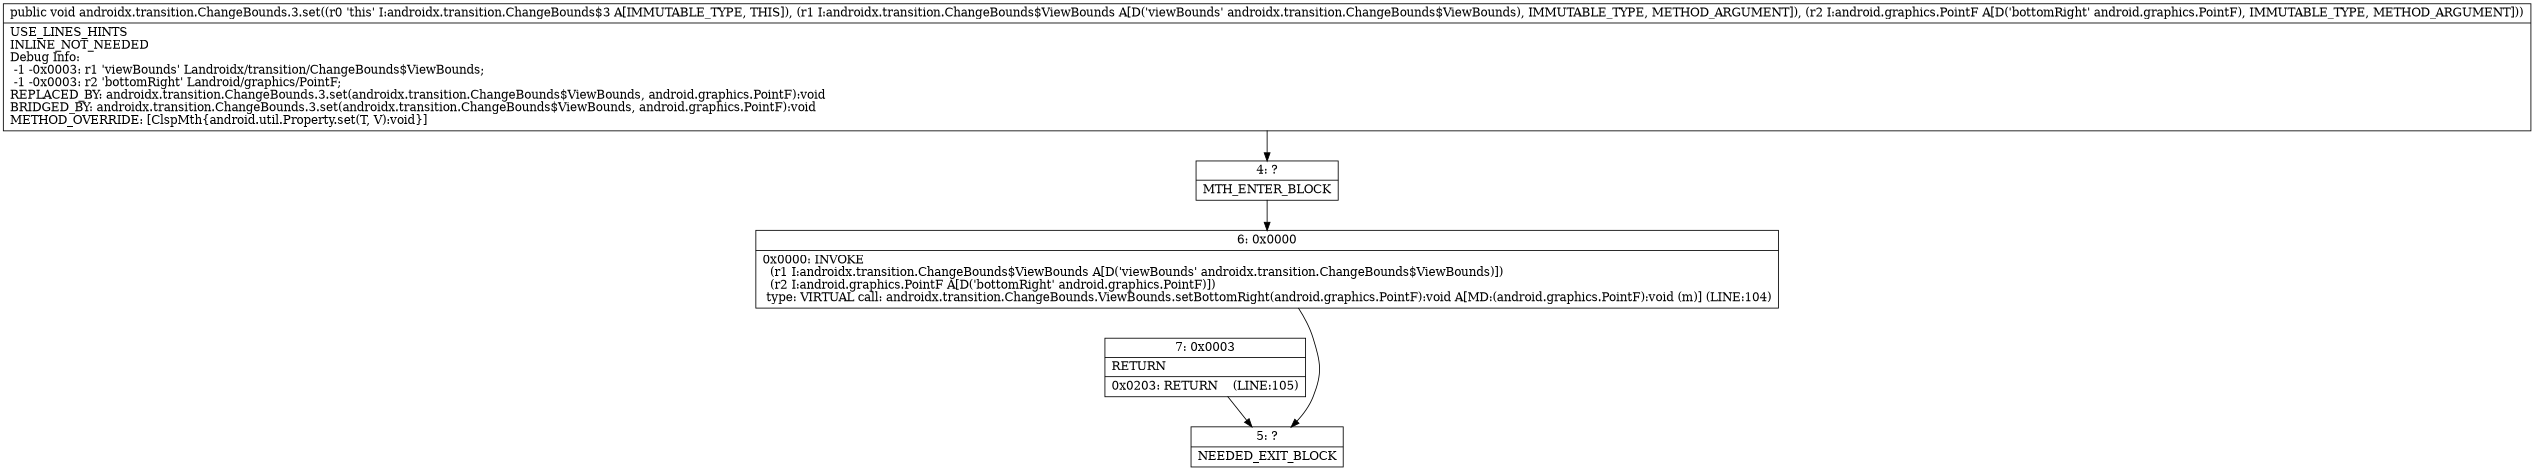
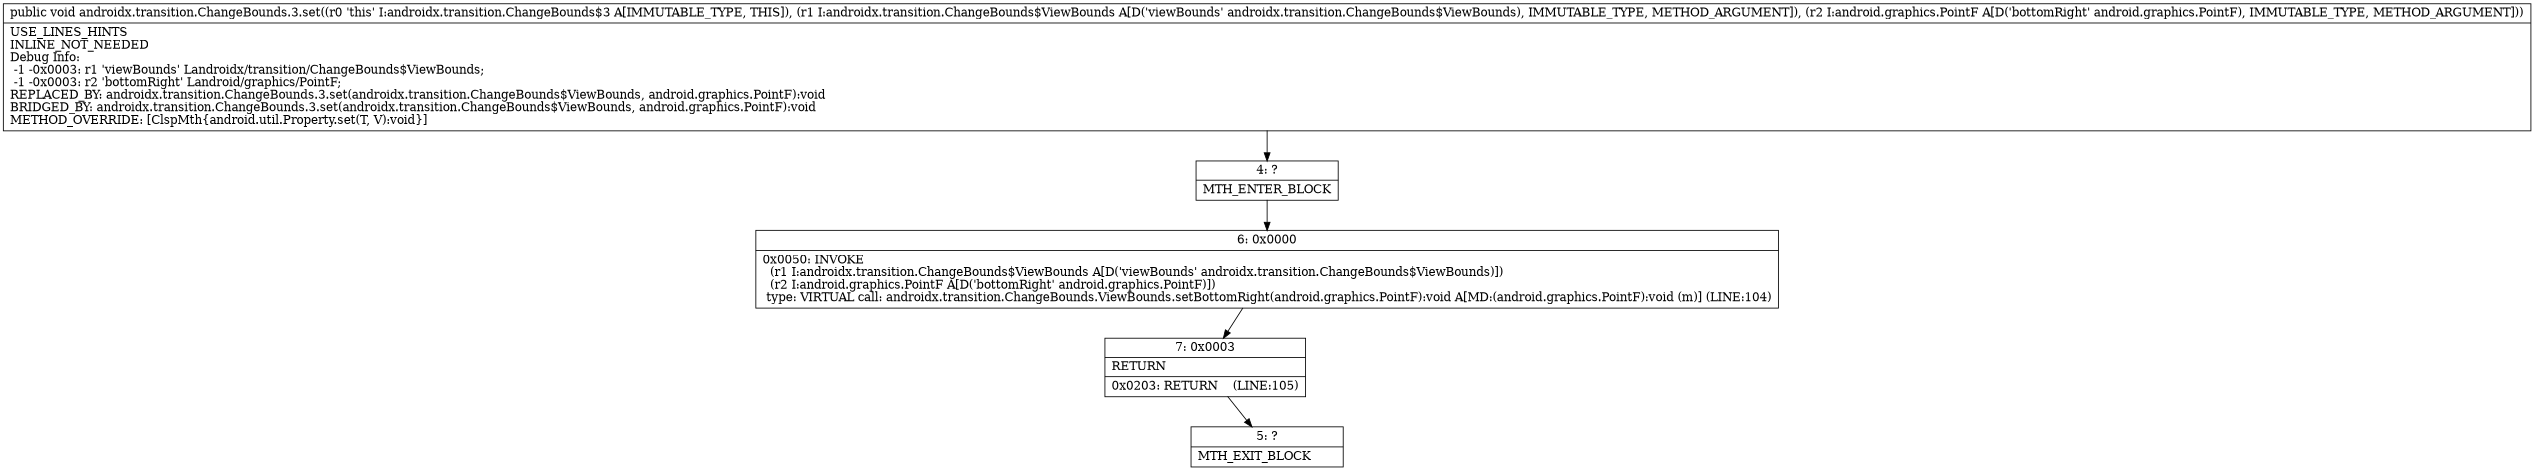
  digraph {
    node [shape=record]
    n1 [label="{4\:\ ?|MTH_ENTER_BLOCK\l}"]
-   n2 [label="{6\:\ 0x0000|0x0000: INVOKE  \l  (r1 I:androidx.transition.ChangeBounds$ViewBounds A[D('viewBounds' androidx.transition.ChangeBounds$ViewBounds)])\l  (r2 I:android.graphics.PointF A[D('bottomRight' android.graphics.PointF)])\l type: VIRTUAL call: androidx.transition.ChangeBounds.ViewBounds.setBottomRight(android.graphics.PointF):void A[MD:(android.graphics.PointF):void (m)] (LINE:104)\l}"]
+   n2 [label="{6\:\ 0x0000|0x0050: INVOKE  \l  (r1 I:androidx.transition.ChangeBounds$ViewBounds A[D('viewBounds' androidx.transition.ChangeBounds$ViewBounds)])\l  (r2 I:android.graphics.PointF A[D('bottomRight' android.graphics.PointF)])\l type: VIRTUAL call: androidx.transition.ChangeBounds.ViewBounds.setBottomRight(android.graphics.PointF):void A[MD:(android.graphics.PointF):void (m)] (LINE:104)\l}"]
    n3 [label="{7\:\ 0x0003|RETURN\l|0x0203: RETURN    (LINE:105)\l}"]
-   n4 [label="{5\:\ ?|NEEDED_EXIT_BLOCK\l}"]
+   n4 [label="{5\:\ ?|MTH_EXIT_BLOCK\l}"]
    n5 [label="{public void androidx.transition.ChangeBounds.3.set((r0 'this' I:androidx.transition.ChangeBounds$3 A[IMMUTABLE_TYPE, THIS]), (r1 I:androidx.transition.ChangeBounds$ViewBounds A[D('viewBounds' androidx.transition.ChangeBounds$ViewBounds), IMMUTABLE_TYPE, METHOD_ARGUMENT]), (r2 I:android.graphics.PointF A[D('bottomRight' android.graphics.PointF), IMMUTABLE_TYPE, METHOD_ARGUMENT]))  | USE_LINES_HINTS\lINLINE_NOT_NEEDED\lDebug Info:\l  \-1 \-0x0003: r1 'viewBounds' Landroidx\/transition\/ChangeBounds$ViewBounds;\l  \-1 \-0x0003: r2 'bottomRight' Landroid\/graphics\/PointF;\lREPLACED_BY: androidx.transition.ChangeBounds.3.set(androidx.transition.ChangeBounds$ViewBounds, android.graphics.PointF):void\lBRIDGED_BY: androidx.transition.ChangeBounds.3.set(androidx.transition.ChangeBounds$ViewBounds, android.graphics.PointF):void\lMETHOD_OVERRIDE: [ClspMth\{android.util.Property.set(T, V):void\}]\l}"]
    n1 -> n2
-   n2 -> n4
+   n2 -> n3
    n3 -> n4
    n5 -> n1
  }
